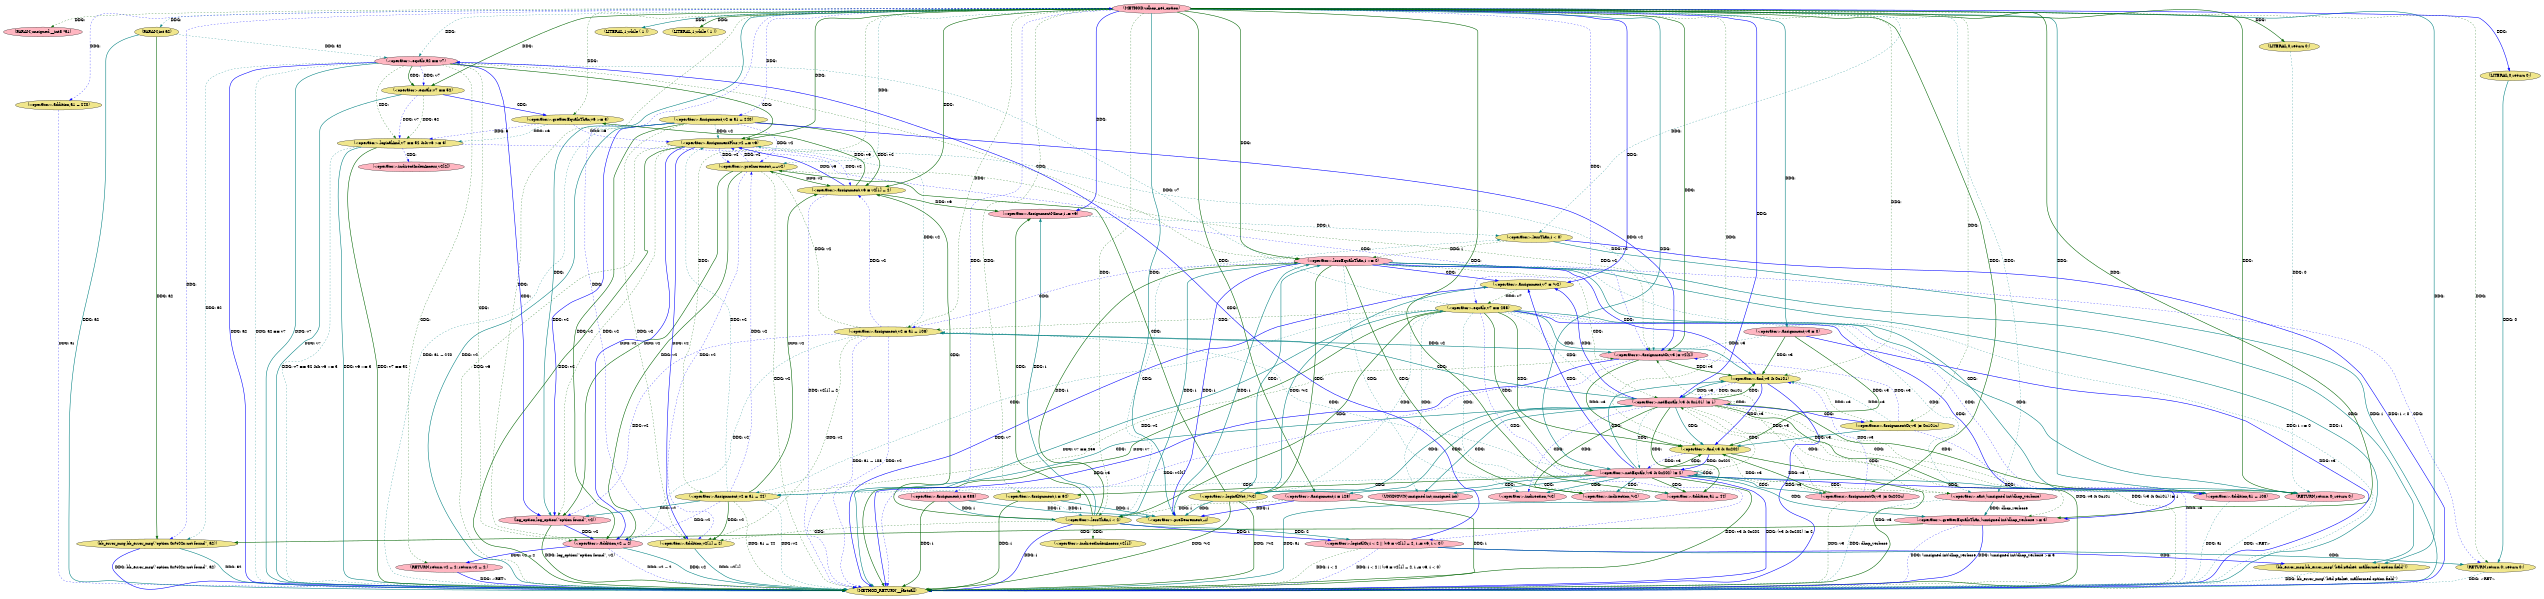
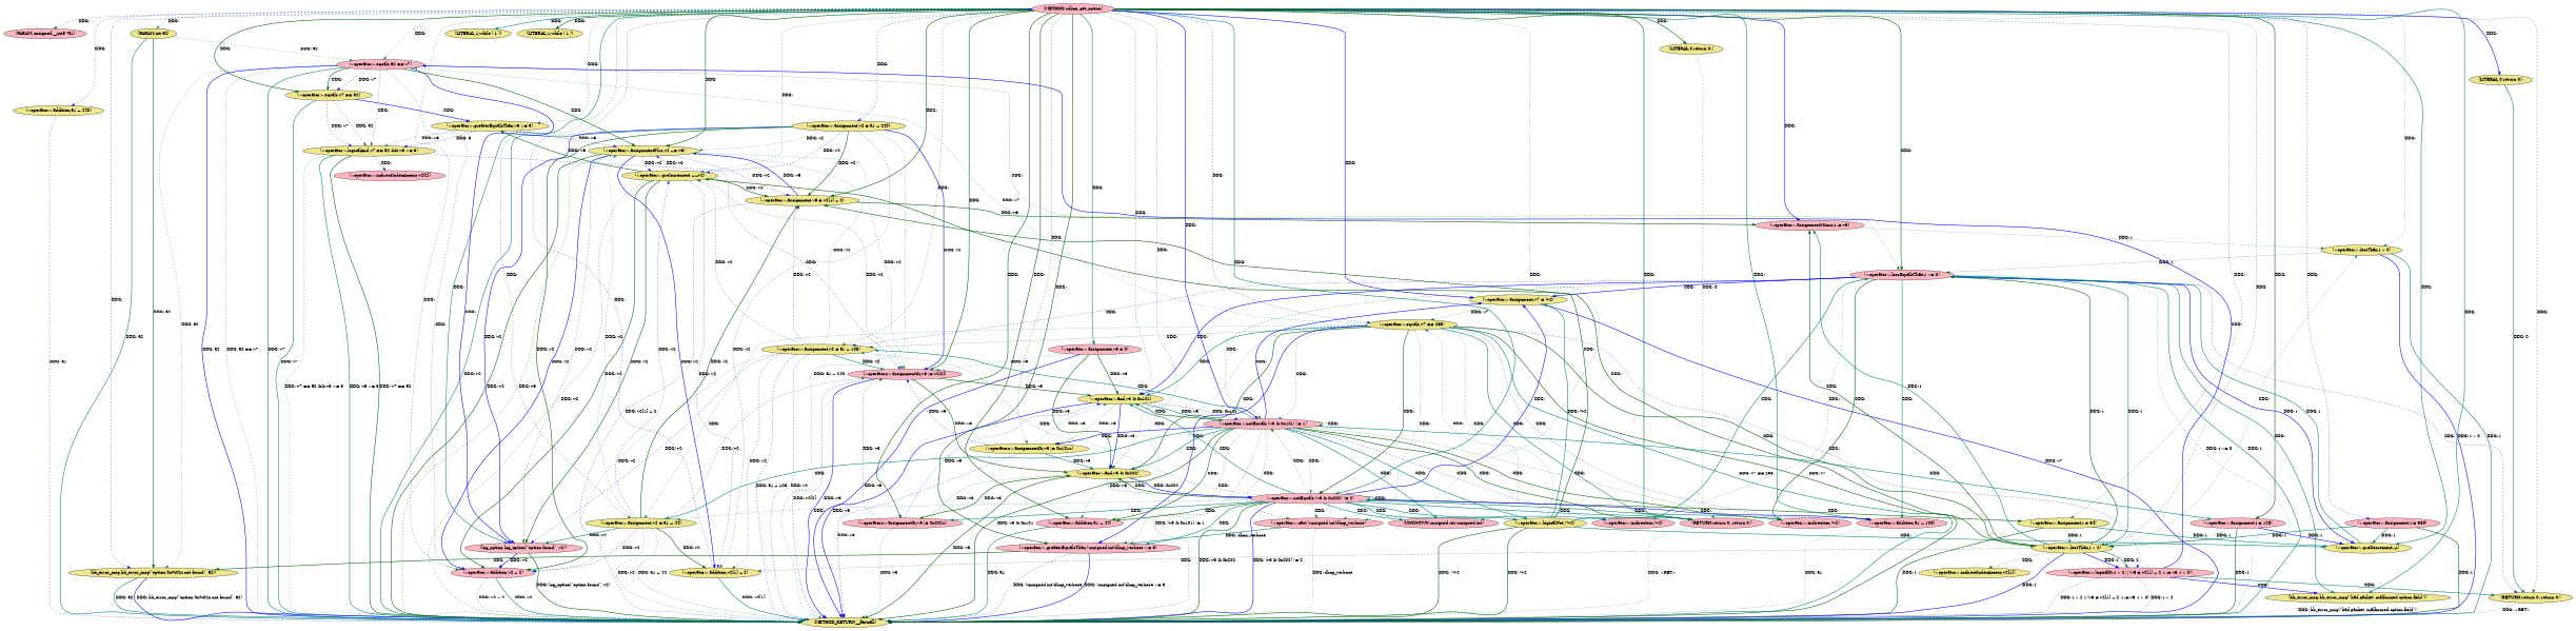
  digraph {
    node [fillcolor=khaki style=filled]
    edge [color=darkgreen style=bold]
    n1 [fillcolor=lightpink label="(METHOD,udhcp_get_option)"]
    n2 [fillcolor=lightpink label="(PARAM,unsigned __int8 *a1)"]
    n3 [label="(PARAM,int a2)"]
    n4 [label="(<operator>.assignment,v2 = a1 + 240)"]
    n5 [label="(<operator>.addition,a1 + 240)"]
    n6 [fillcolor=lightpink label="(<operator>.assignment,v3 = 0)"]
    n7 [fillcolor=lightpink label="(<operator>.assignment,i = 388)"]
    n8 [label="(<operator>.assignment,i = 64)"]
    n9 [label="(LITERAL,1,while ( 1 ))"]
    n10 [label="(LITERAL,1,while ( 1 ))"]
    n11 [label="(<operator>.assignment,v7 = *v2)"]
    n12 [label="(<operator>.preDecrement,--i)"]
    n13 [label="(<operator>.preIncrement,++v2)"]
    n14 [label="(<operator>.equals,v7 == 255)"]
    n15 [label="(<operator>.lessThan,i < 2)"]
    n16 [label="(<operator>.assignment,v6 = v2[1] + 2)"]
    n17 [fillcolor=lightpink label="(<operator>.assignmentMinus,i -= v6)"]
    n18 [label="(<operator>.lessThan,i < 0)"]
    n19 [label="(bb_error_msg,bb_error_msg(\"bad packet, malformed option field\"))"]
    n20 [label="(RETURN,return 0;,return 0;)"]
    n21 [label="(LITERAL,0,return 0;)"]
    n22 [fillcolor=lightpink label="(<operator>.equals,a2 == v7)"]
    n23 [fillcolor=lightpink label="(log_option,log_option(\"option found\", v2))"]
    n24 [fillcolor=lightpink label="(<operator>.addition,v2 + 2)"]
    n25 [label="(<operator>.equals,v7 == 52)"]
    n26 [label="(<operator>.greaterEqualsThan,v6 >= 3)"]
    n27 [fillcolor=lightpink label="(<operators>.assignmentOr,v3 |= v2[2])"]
    n28 [label="(<operator>.assignmentPlus,v2 += v6)"]
    n29 [fillcolor=lightpink label="(<operator>.lessEqualsThan,i <= 0)"]
    n30 [label="(<operator>.assignment,v2 = a1 + 108)"]
    n31 [fillcolor=lightpink label="(<operator>.addition,a1 + 108)"]
    n32 [fillcolor=lightpink label="(<operator>.notEquals,(v3 & 0x101) != 1)"]
    n33 [label="(<operator>.and,v3 & 0x101)"]
    n34 [label="(<operators>.assignmentOr,v3 |= 0x101u)"]
    n35 [fillcolor=lightpink label="(<operator>.assignment,i = 128)"]
    n36 [label="(<operator>.assignment,v2 = a1 + 44)"]
    n37 [fillcolor=lightpink label="(<operator>.addition,a1 + 44)"]
    n38 [fillcolor=lightpink label="(<operator>.notEquals,(v3 & 0x202) != 2)"]
    n39 [label="(<operator>.and,v3 & 0x202)"]
    n40 [fillcolor=lightpink label="(<operators>.assignmentOr,v3 |= 0x202u)"]
    n41 [fillcolor=lightpink label="(<operator>.greaterEqualsThan,(unsigned int)dhcp_verbose >= 3)"]
    n42 [fillcolor=lightpink label="(<operator>.cast,(unsigned int)dhcp_verbose)"]
    n43 [label="(bb_error_msg,bb_error_msg(\"option 0x%02x not found\", a2))"]
    n44 [fillcolor=lightpink label="(RETURN,return 0;,return 0;)"]
    n45 [label="(LITERAL,0,return 0;)"]
    n46 [label="(METHOD_RETURN,__fastcall)"]
    n47 [label="(<operator>.addition,v2[1] + 2)"]
    n48 [fillcolor=lightpink label="(<operator>.logicalOr,i < 2 || (v6 = v2[1] + 2, i -= v6, i < 0))"]
    n49 [fillcolor=lightpink label="(UNKNOWN,unsigned int,unsigned int)"]
    n50 [label="(<operator>.indirectIndexAccess,v2[1])"]
-   n51 [fillcolor=lightpink label="(RETURN,return v2 + 2;,return v2 + 2;)"]
    n52 [label="(<operator>.logicalAnd,v7 == 52 && v6 >= 3)"]
    n53 [label="(<operator>.logicalNot,!*v2)"]
    n54 [fillcolor=lightpink label="(<operator>.indirection,*v2)"]
    n55 [fillcolor=lightpink label="(<operator>.indirection,*v2)"]
    n56 [fillcolor=lightpink label="(<operator>.indirectIndexAccess,v2[2])"]
    n1 -> n2 [label="DDG: " style=dashed]
    n1 -> n3 [color=teal label="DDG: " style=dashed]
    n1 -> n4 [color=blue label="DDG: " style=dashed]
    n1 -> n5 [color=blue label="DDG: " style=dashed]
    n1 -> n6 [color=teal label="DDG: "]
    n1 -> n7 [color=blue label="DDG: " style=dashed]
    n1 -> n8 [label="DDG: " style=dashed]
    n1 -> n9 [color=teal label="DDG: "]
    n1 -> n10 [label="DDG: "]
    n1 -> n11 [color=blue label="DDG: "]
    n1 -> n12 [color=teal label="DDG: "]
    n1 -> n13 [color=teal label="DDG: " style=dashed]
    n1 -> n14 [color=blue label="DDG: " style=dashed]
    n1 -> n15 [label="DDG: " style=dashed]
    n1 -> n16 [label="DDG: "]
    n1 -> n17 [color=blue label="DDG: "]
    n1 -> n18 [color=teal label="DDG: " style=dashed]
    n1 -> n19 [color=teal label="DDG: "]
    n1 -> n20 [label="DDG: " style=dashed]
    n1 -> n21 [color=blue label="DDG: "]
    n1 -> n22 [color=teal label="DDG: " style=dashed]
    n1 -> n23 [color=teal label="DDG: "]
    n1 -> n24 [label="DDG: " style=dashed]
    n1 -> n25 [label="DDG: "]
    n1 -> n26 [label="DDG: " style=dashed]
    n1 -> n27 [label="DDG: "]
    n1 -> n28 [label="DDG: "]
    n1 -> n29 [label="DDG: "]
    n1 -> n30 [label="DDG: " style=dashed]
    n1 -> n31 [color=teal label="DDG: "]
    n1 -> n32 [color=blue label="DDG: "]
    n1 -> n33 [label="DDG: " style=dashed]
    n1 -> n34 [label="DDG: " style=dashed]
    n1 -> n35 [label="DDG: "]
    n1 -> n36 [label="DDG: " style=dashed]
    n1 -> n37 [label="DDG: "]
    n1 -> n38 [color=teal label="DDG: "]
    n1 -> n39 [label="DDG: " style=dashed]
    n1 -> n40 [label="DDG: "]
    n1 -> n41 [label="DDG: "]
    n1 -> n42 [color=teal label="DDG: " style=dashed]
    n1 -> n43 [color=blue label="DDG: " style=dashed]
    n1 -> n44 [label="DDG: "]
    n1 -> n45 [label="DDG: "]
    n3 -> n22 [color=teal label="DDG: a2" style=dashed]
    n3 -> n43 [label="DDG: a2"]
    n3 -> n46 [color=teal label="DDG: a2"]
    n4 -> n13 [color=blue label="DDG: v2" style=dashed]
    n4 -> n16 [label="DDG: v2"]
    n4 -> n23 [color=blue label="DDG: v2"]
    n4 -> n24 [label="DDG: v2"]
    n4 -> n27 [color=blue label="DDG: v2"]
    n4 -> n28 [color=teal label="DDG: v2" style=dashed]
    n4 -> n46 [color=teal label="DDG: a1 + 240" style=dashed]
    n4 -> n46 [color=teal label="DDG: v2"]
    n4 -> n47 [label="DDG: v2" style=dashed]
    n5 -> n46 [color=blue label="DDG: a1" style=dashed]
    n6 -> n27 [color=teal label="DDG: v3" style=dashed]
    n6 -> n33 [label="DDG: v3"]
    n6 -> n39 [label="DDG: v3"]
    n6 -> n46 [color=blue label="DDG: v3"]
    n7 -> n12 [color=teal label="DDG: i"]
    n7 -> n15 [color=teal label="DDG: i"]
    n7 -> n46 [label="DDG: i"]
    n8 -> n12 [color=teal label="DDG: i"]
    n8 -> n15 [color=teal label="DDG: i" style=dashed]
    n8 -> n46 [label="DDG: i"]
    n11 -> n14 [label="DDG: v7" style=dashed]
    n11 -> n46 [color=blue label="DDG: v7"]
    n12 -> n29 [color=teal label="DDG: i"]
    n13 -> n16 [label="DDG: v2"]
    n13 -> n23 [label="DDG: v2"]
    n13 -> n24 [label="DDG: v2"]
    n13 -> n27 [label="DDG: v2" style=dashed]
    n13 -> n28 [color=blue label="DDG: v2" style=dashed]
    n13 -> n46 [label="DDG: v2" style=dashed]
    n13 -> n47 [color=blue label="DDG: v2" style=dashed]
    n14 -> n15 [label="CDG: "]
    n14 -> n22 [color=teal label="DDG: v7" style=dashed]
    n14 -> n30 [label="CDG: " style=dashed]
    n14 -> n31 [color=blue label="CDG: " style=dashed]
    n14 -> n32 [color=teal label="CDG: " style=dashed]
    n14 -> n33 [color=teal label="CDG: "]
    n14 -> n36 [color=teal label="CDG: " style=dashed]
    n14 -> n37 [color=teal label="CDG: " style=dashed]
    n14 -> n38 [label="CDG: "]
    n14 -> n39 [label="CDG: "]
    n14 -> n41 [color=blue label="CDG: "]
    n14 -> n42 [color=teal label="CDG: " style=dashed]
    n14 -> n44 [color=teal label="CDG: "]
    n14 -> n46 [color=teal label="DDG: v7 == 255"]
    n14 -> n46 [label="DDG: v7"]
    n14 -> n48 [color=blue label="CDG: " style=dashed]
    n14 -> n49 [color=teal label="CDG: " style=dashed]
    n15 -> n16 [label="CDG: "]
    n15 -> n17 [color=teal label="DDG: i"]
    n15 -> n17 [label="CDG: "]
    n15 -> n18 [color=teal label="CDG: " style=dashed]
    n15 -> n29 [label="DDG: i"]
    n15 -> n46 [color=blue label="DDG: i"]
    n15 -> n47 [label="CDG: " style=dashed]
    n15 -> n48 [color=blue label="DDG: i"]
    n15 -> n48 [color=teal label="DDG: 2"]
    n15 -> n50 [label="CDG: " style=dashed]
    n16 -> n17 [label="DDG: v6"]
-   n16 -> n26 [label="DDG: v6"]
+   n13 -> n26 [label="DDG: v6"]
    n16 -> n28 [color=blue label="DDG: v6"]
    n16 -> n46 [color=blue label="DDG: v2[1] + 2" style=dashed]
    n17 -> n18 [color=teal label="DDG: i" style=dashed]
    n18 -> n29 [label="DDG: i" style=dashed]
    n18 -> n46 [color=teal label="DDG: i"]
    n18 -> n46 [color=blue label="DDG: i < 0"]
    n19 -> n46 [color=teal label="DDG: bb_error_msg(\"bad packet, malformed option field\")" style=dashed]
    n20 -> n46 [color=teal label="DDG: <RET>" style=dashed]
    n21 -> n20 [color=teal label="DDG: 0"]
    n22 -> n23 [color=blue label="CDG: "]
    n22 -> n24 [label="CDG: " style=dashed]
    n22 -> n25 [color=blue label="DDG: v7" style=dashed]
    n22 -> n25 [label="CDG: "]
    n22 -> n28 [label="CDG: "]
    n22 -> n29 [label="CDG: " style=dashed]
    n22 -> n43 [color=teal label="DDG: a2" style=dashed]
    n22 -> n46 [color=blue label="DDG: a2"]
    n22 -> n46 [color=teal label="DDG: a2 == v7" style=dashed]
    n22 -> n46 [color=teal label="DDG: v7"]
-   n22 -> n51 [label="CDG: " style=dashed]
    n22 -> n52 [label="CDG: " style=dashed]
    n23 -> n24 [color=blue label="DDG: v2"]
    n23 -> n46 [label="DDG: log_option(\"option found\", v2)"]
    n24 -> n46 [color=blue label="DDG: v2 + 2" style=dashed]
    n24 -> n46 [color=teal label="DDG: v2"]
-   n24 -> n51 [color=blue label="DDG: v2 + 2"]
    n25 -> n26 [color=blue label="CDG: "]
    n25 -> n46 [color=teal label="DDG: v7"]
    n25 -> n52 [color=blue label="DDG: v7" style=dashed]
    n25 -> n52 [label="DDG: 52" style=dashed]
    n26 -> n28 [color=blue label="DDG: v6" style=dashed]
    n26 -> n52 [color=teal label="DDG: v6" style=dashed]
    n26 -> n52 [color=blue label="DDG: 3" style=dashed]
    n27 -> n33 [label="DDG: v3"]
    n27 -> n39 [label="DDG: v3"]
    n27 -> n46 [color=blue label="DDG: v3"]
    n27 -> n46 [color=blue label="DDG: v2[2]" style=dashed]
    n28 -> n13 [color=blue label="DDG: v2" style=dashed]
    n28 -> n16 [color=blue label="DDG: v2" style=dashed]
    n28 -> n23 [label="DDG: v2" style=dashed]
    n28 -> n24 [color=blue label="DDG: v2"]
    n28 -> n27 [color=teal label="DDG: v2" style=dashed]
    n28 -> n46 [label="DDG: v6" style=dashed]
    n28 -> n46 [label="DDG: v2"]
    n28 -> n47 [color=blue label="DDG: v2"]
    n29 -> n11 [color=blue label="CDG: "]
    n29 -> n12 [color=blue label="DDG: i"]
    n29 -> n15 [color=teal label="DDG: i"]
    n29 -> n19 [color=teal label="CDG: "]
    n29 -> n20 [color=blue label="CDG: " style=dashed]
    n29 -> n30 [color=blue label="CDG: " style=dashed]
    n29 -> n31 [color=teal label="CDG: "]
    n29 -> n32 [label="CDG: " style=dashed]
    n29 -> n33 [color=blue label="CDG: "]
    n29 -> n46 [color=teal label="DDG: i <= 0" style=dashed]
    n29 -> n46 [color=teal label="DDG: i"]
-   n29 -> n53 [label="CDG: "]
    n29 -> n54 [color=teal label="CDG: " style=dashed]
    n29 -> n55 [label="CDG: "]
    n30 -> n13 [label="DDG: v2" style=dashed]
    n30 -> n16 [color=blue label="DDG: v2" style=dashed]
    n30 -> n23 [color=blue label="DDG: v2" style=dashed]
    n30 -> n24 [color=teal label="DDG: v2" style=dashed]
    n30 -> n27 [color=teal label="DDG: v2"]
    n30 -> n28 [color=teal label="DDG: v2" style=dashed]
    n30 -> n46 [color=blue label="DDG: a1 + 108" style=dashed]
    n30 -> n46 [color=blue label="DDG: v2" style=dashed]
    n30 -> n47 [label="DDG: v2" style=dashed]
    n31 -> n46 [color=teal label="DDG: a1" style=dashed]
    n32 -> n11 [color=blue label="CDG: "]
    n32 -> n30 [color=teal label="CDG: "]
    n32 -> n31 [label="CDG: " style=dashed]
    n32 -> n32 [label="CDG: " style=dashed]
    n32 -> n33 [label="CDG: "]
    n32 -> n34 [color=blue label="CDG: "]
    n32 -> n35 [color=teal label="CDG: "]
    n32 -> n36 [color=teal label="CDG: "]
    n32 -> n37 [label="CDG: "]
    n32 -> n38 [color=teal label="CDG: " style=dashed]
    n32 -> n39 [color=teal label="CDG: "]
    n32 -> n41 [label="CDG: " style=dashed]
    n32 -> n42 [label="CDG: " style=dashed]
    n32 -> n44 [label="CDG: "]
    n32 -> n46 [label="DDG: v3 & 0x101"]
    n32 -> n46 [label="DDG: (v3 & 0x101) != 1" style=dashed]
    n32 -> n49 [color=teal label="CDG: "]
    n32 -> n53 [color=teal label="CDG: "]
    n32 -> n54 [color=blue label="CDG: " style=dashed]
    n32 -> n55 [label="CDG: "]
    n33 -> n32 [color=teal label="DDG: v3"]
    n33 -> n32 [color=blue label="DDG: 0x101" style=dashed]
    n33 -> n34 [label="DDG: v3" style=dashed]
    n33 -> n39 [color=blue label="DDG: v3"]
    n33 -> n46 [color=blue label="DDG: v3"]
    n34 -> n27 [color=blue label="DDG: v3" style=dashed]
    n34 -> n33 [color=teal label="DDG: v3" style=dashed]
    n34 -> n39 [color=teal label="DDG: v3"]
    n34 -> n46 [color=blue label="DDG: v3" style=dashed]
    n35 -> n12 [color=blue label="DDG: i"]
    n35 -> n15 [label="DDG: i" style=dashed]
    n35 -> n46 [label="DDG: i"]
    n36 -> n13 [color=blue label="DDG: v2" style=dashed]
    n36 -> n16 [label="DDG: v2"]
    n36 -> n23 [color=teal label="DDG: v2"]
    n36 -> n24 [color=blue label="DDG: v2" style=dashed]
    n36 -> n27 [label="DDG: v2" style=dashed]
    n36 -> n28 [color=teal label="DDG: v2" style=dashed]
    n36 -> n46 [label="DDG: a1 + 44" style=dashed]
    n36 -> n46 [color=teal label="DDG: v2" style=dashed]
    n36 -> n47 [label="DDG: v2"]
    n37 -> n46 [color=teal label="DDG: a1"]
    n38 -> n8 [label="CDG: "]
    n38 -> n11 [color=blue label="CDG: "]
    n38 -> n30 [color=teal label="CDG: " style=dashed]
    n38 -> n31 [color=blue label="CDG: "]
    n38 -> n32 [label="CDG: " style=dashed]
    n38 -> n33 [color=teal label="CDG: "]
    n38 -> n36 [color=teal label="CDG: " style=dashed]
    n38 -> n37 [label="CDG: "]
    n38 -> n38 [color=teal label="CDG: "]
    n38 -> n39 [label="CDG: "]
    n38 -> n40 [color=teal label="CDG: "]
    n38 -> n41 [color=teal label="CDG: "]
    n38 -> n42 [label="CDG: " style=dashed]
    n38 -> n44 [color=teal label="CDG: "]
    n38 -> n46 [label="DDG: v3 & 0x202"]
    n38 -> n46 [color=blue label="DDG: (v3 & 0x202) != 2"]
    n38 -> n49 [color=teal label="CDG: "]
    n38 -> n53 [color=teal label="CDG: "]
    n38 -> n54 [color=teal label="CDG: "]
    n38 -> n55 [color=teal label="CDG: "]
    n39 -> n38 [color=blue label="DDG: v3" style=dashed]
    n39 -> n38 [color=blue label="DDG: 0x202"]
    n39 -> n40 [label="DDG: v3" style=dashed]
    n39 -> n46 [label="DDG: v3"]
    n40 -> n27 [label="DDG: v3" style=dashed]
    n40 -> n33 [color=blue label="DDG: v3" style=dashed]
    n40 -> n39 [label="DDG: v3"]
    n40 -> n46 [label="DDG: v3" style=dashed]
    n41 -> n43 [label="CDG: "]
    n41 -> n46 [color=blue label="DDG: (unsigned int)dhcp_verbose" style=dashed]
    n41 -> n46 [color=blue label="DDG: (unsigned int)dhcp_verbose >= 3"]
    n42 -> n41 [color=teal label="DDG: dhcp_verbose"]
    n42 -> n46 [color=teal label="DDG: dhcp_verbose" style=dashed]
    n43 -> n46 [color=blue label="DDG: bb_error_msg(\"option 0x%02x not found\", a2)"]
    n43 -> n46 [color=teal label="DDG: a2"]
    n44 -> n46 [color=teal label="DDG: <RET>" style=dashed]
    n45 -> n44 [color=teal label="DDG: 0" style=dashed]
    n47 -> n1 [color=blue label="DDG: " style=dashed]
    n47 -> n46 [color=teal label="DDG: v2[1]"]
    n48 -> n19 [color=blue label="CDG: "]
    n48 -> n20 [color=teal label="CDG: "]
    n48 -> n22 [color=blue label="CDG: "]
    n48 -> n46 [color=blue label="DDG: i < 2 || (v6 = v2[1] + 2, i -= v6, i < 0)" style=dashed]
    n48 -> n46 [label="DDG: i < 2" style=dashed]
-   n51 -> n46 [color=blue label="DDG: <RET>"]
    n52 -> n27 [color=blue label="CDG: " style=dashed]
    n52 -> n46 [color=teal label="DDG: v7 == 52 && v6 >= 3" style=dashed]
    n52 -> n46 [color=teal label="DDG: v6 >= 3"]
    n52 -> n46 [label="DDG: v7 == 52"]
    n52 -> n56 [color=blue label="CDG: " style=dashed]
    n53 -> n11 [color=teal label="DDG: *v2"]
    n53 -> n12 [color=teal label="CDG: "]
    n53 -> n13 [label="CDG: "]
    n53 -> n14 [color=teal label="CDG: " style=dashed]
    n53 -> n29 [color=teal label="CDG: "]
    n53 -> n46 [label="DDG: *v2"]
    n53 -> n46 [label="DDG: !*v2"]
  }
